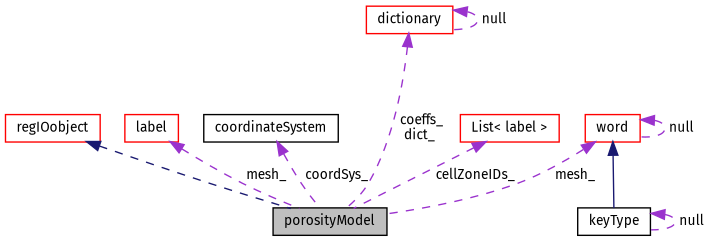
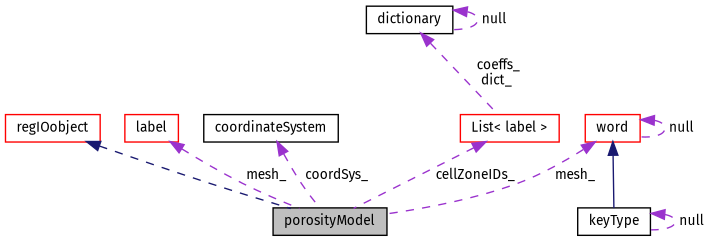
  digraph {
    fontname="Fira Sans"
    node [color=red fontname="Fira Sans" fontsize=10 shape=record]
    edge [color=darkorchid3 dir=back fontname="Fira Sans" fontsize=10 labelfontname=Helvetica labelfontsize=10 style=dashed]
    n1 [color=black fillcolor=grey75 fontcolor=black height=0.2 label=porosityModel style=filled width=0.4]
    n2 [height=0.2 label=regIOobject width=0.4]
    n3 [height=0.2 label=label width=0.4]
    n4 [color=black height=0.2 label=coordinateSystem width=0.4]
-   n5 [height=0.2 label=dictionary width=0.4]
+   n5 [color=black height=0.2 label=dictionary width=0.4]
    n6 [height=0.2 label="List\< label \>" width=0.4]
    n7 [color=black height=0.2 label=keyType width=0.4]
    n8 [height=0.2 label=word width=0.4]
    n2 -> n1 [color=midnightblue]
    n3 -> n1 [label=" mesh_"]
    n4 -> n1 [label=" coordSys_"]
-   n5 -> n1 [label=" coeffs_\ndict_"]
+   n5 -> n6 [label=" coeffs_\ndict_"]
    n5 -> n5 [label=" null"]
    n6 -> n1 [label=" cellZoneIDs_"]
    n7 -> n7 [label=" null"]
    n8 -> n1 [label=" mesh_"]
    n8 -> n7 [color=midnightblue style=solid]
    n8 -> n8 [label=" null"]
  }
